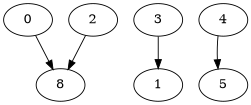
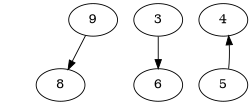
  digraph {
-   0
    8
-   2
+   2 [label=9]
    3
-   6 [label=1]
+   6
    4
    5
-   0 -> 8
    2 -> 8
    3 -> 6
-   4 -> 5
+   5 -> 4
  }
